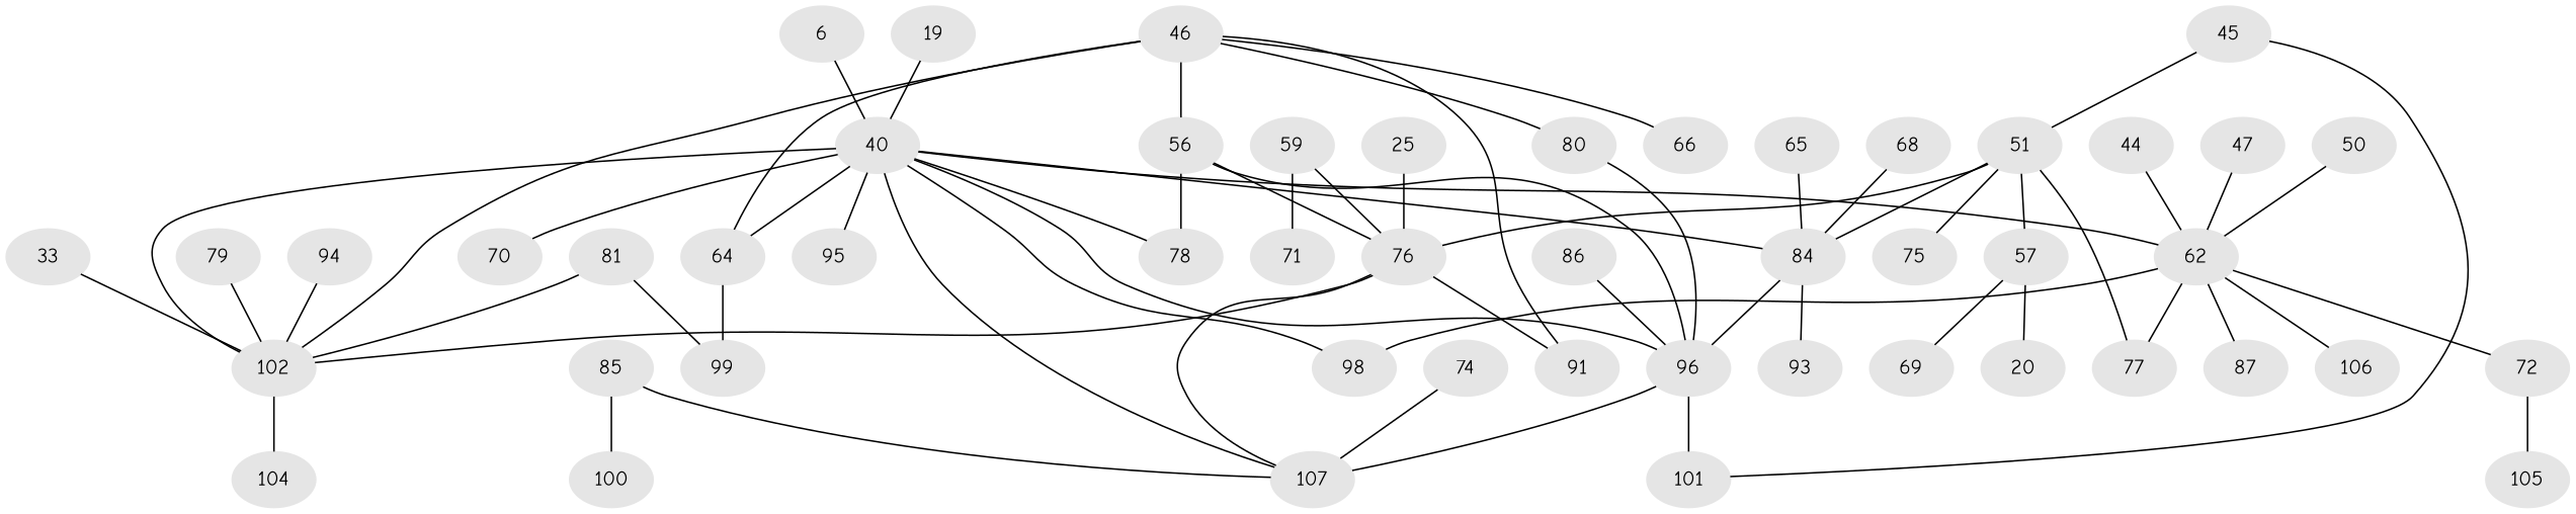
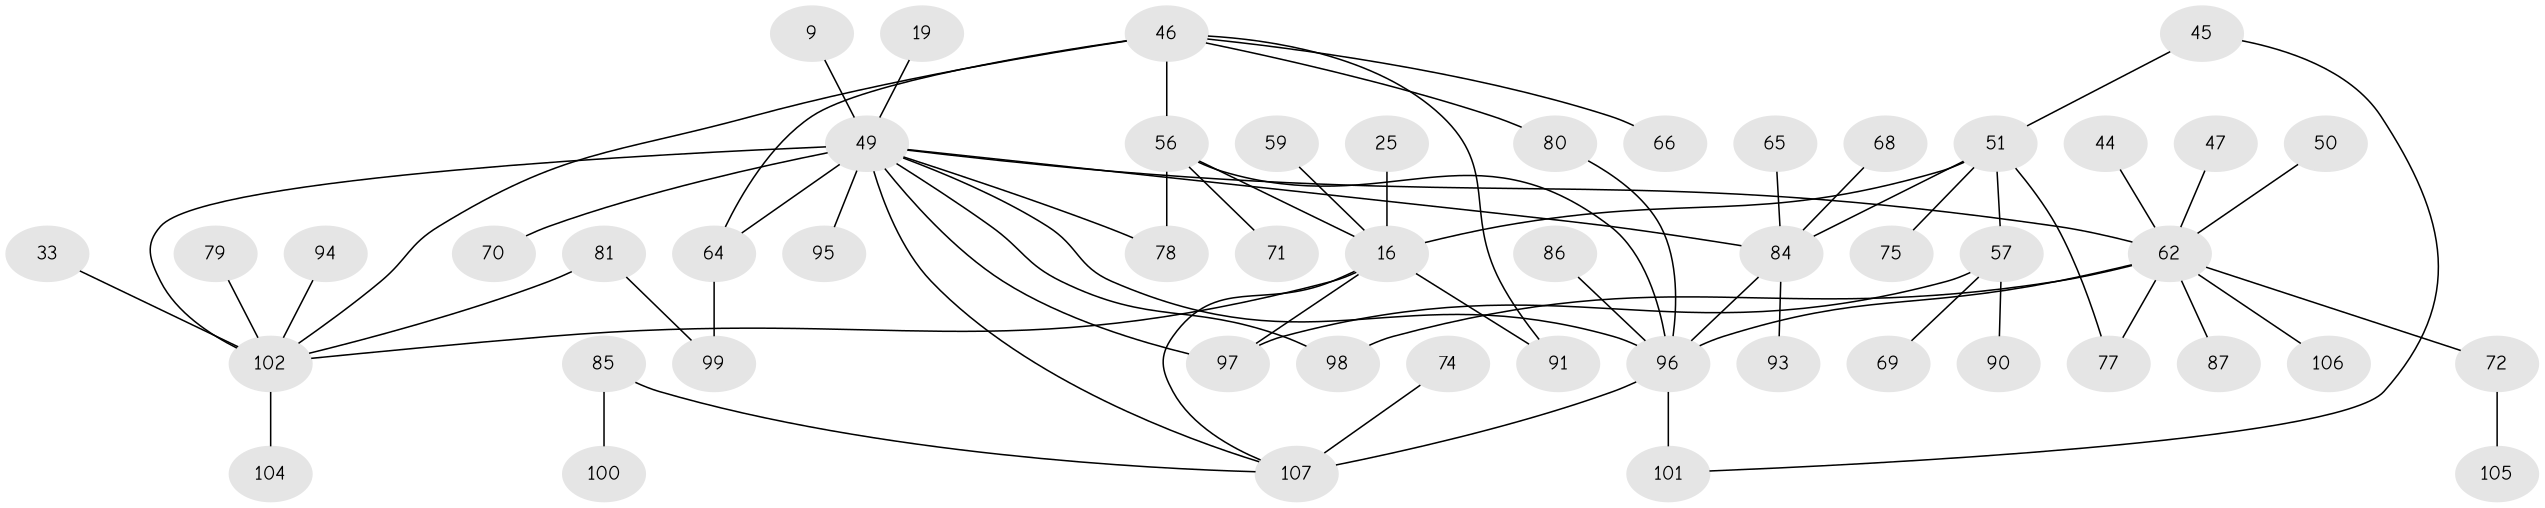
  graph {
    fontname="Comic Neue"
    node [color=gray90 fontname="Comic Neue" style=filled]
    edge [fontname="Comic Neue"]
-   49 [super="+39+36+10" label=40]
+   49 [super="+39+36+10"]
    102 [super="+5+73+55"]
    62 [super="+29+54+52"]
    64 [super="+63"]
    70
    78 [super="+28"]
    84 [super="+20"]
    95 [super="+92"]
    96 [super="+83+53+22"]
+   97 [super="+89+88"]
    98 [super="+21"]
    107 [super="+42+82"]
-   6
+   6 [label=9]
    19
-   76 [super="+13+61"]
+   76 [super="+13+61" label=16]
    91
    25
    104
    33
    77
    106
    72
    87
    44
    51 [super="+38"]
    57
    75
    45
    101
    46 [super="+17+32"]
    56 [super="+40"]
    66
    80 [super="+60"]
    99
    47
    93 [super="+12"]
    50
    69
-   90 [label=20]
+   90
    59 [super="+43"]
    71
    105
    65
    68
    74
    79
    81 [super="+30"]
    85
    100
    86
    94
    49 -- 102 [weight=4]
    49 -- 62
    49 -- 64
    49 -- 70
    49 -- 78
    49 -- 84 [weight=2]
    49 -- 95 [weight=2]
    49 -- 96
+   49 -- 97
    49 -- 98
    49 -- 107
    102 -- 104
+   62 -- 96 [weight=2]
    62 -- 98 [weight=3]
    62 -- 77
    62 -- 106
    62 -- 72
    62 -- 87
    64 -- 99
    84 -- 96
    84 -- 93
    96 -- 107 [weight=2]
    96 -- 101 [weight=2]
    6 -- 49
    19 -- 49
    76 -- 102 [weight=2]
+   76 -- 97 [weight=2]
    76 -- 107
    76 -- 91
    25 -- 76
    33 -- 102
    72 -- 105
    44 -- 62
    51 -- 84 [weight=2]
    51 -- 76
    51 -- 77
    51 -- 57
    51 -- 75
+   57 -- 97
    57 -- 69
    57 -- 90
    45 -- 51
    45 -- 101
    46 -- 102 [weight=2]
    46 -- 64
    46 -- 91
    46 -- 56
    46 -- 66
    46 -- 80
    56 -- 78
    56 -- 96 [weight=2]
    56 -- 76
    80 -- 96
    47 -- 62
    50 -- 62
    59 -- 76
-   59 -- 71
+   56 -- 71
    65 -- 84
    68 -- 84
    74 -- 107
    79 -- 102
    81 -- 102
    81 -- 99
    85 -- 107
    85 -- 100
    86 -- 96
    94 -- 102
  }
